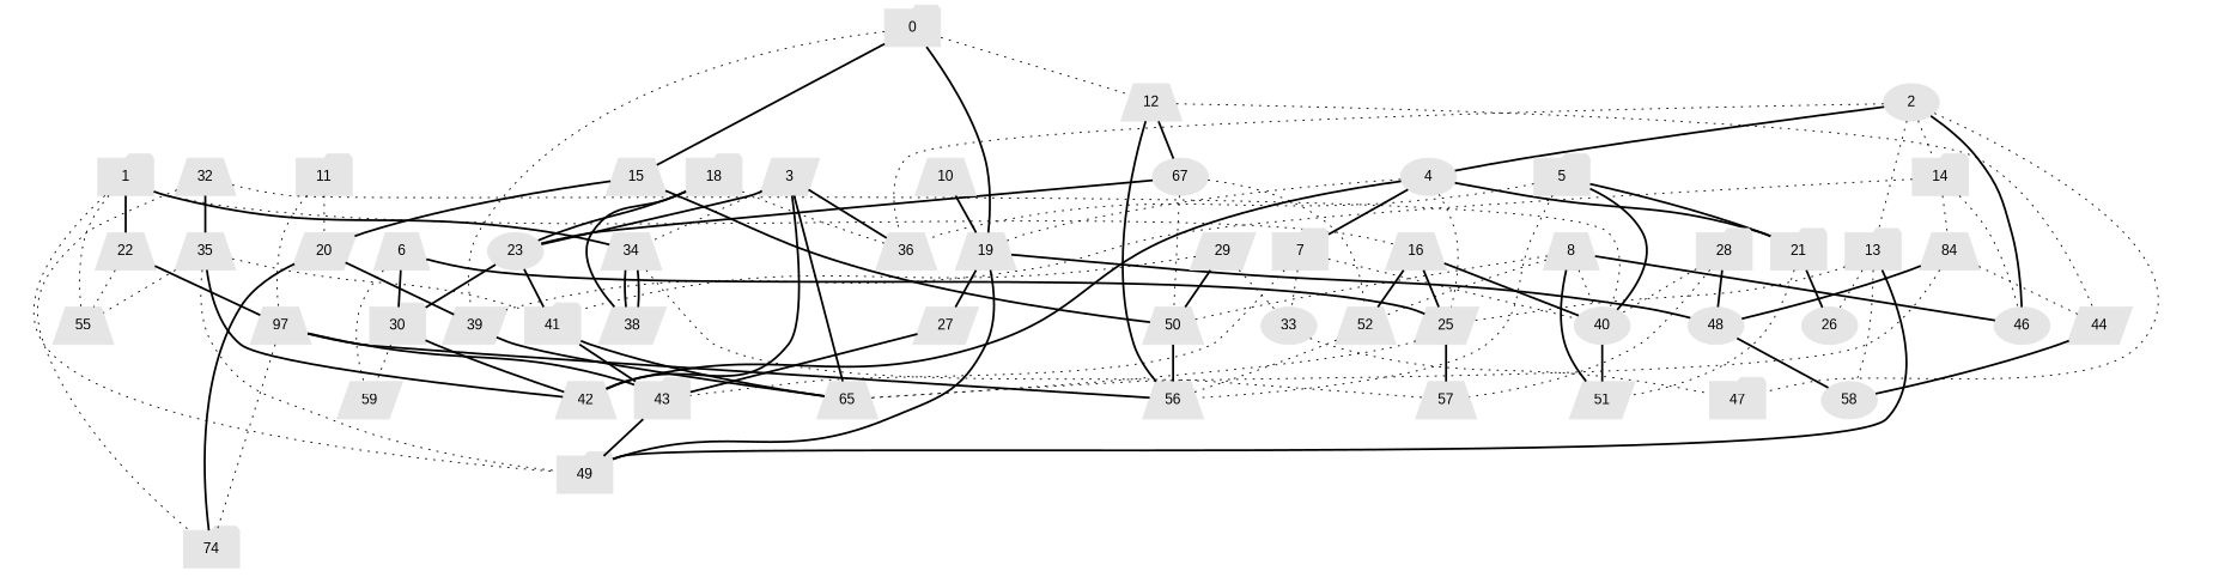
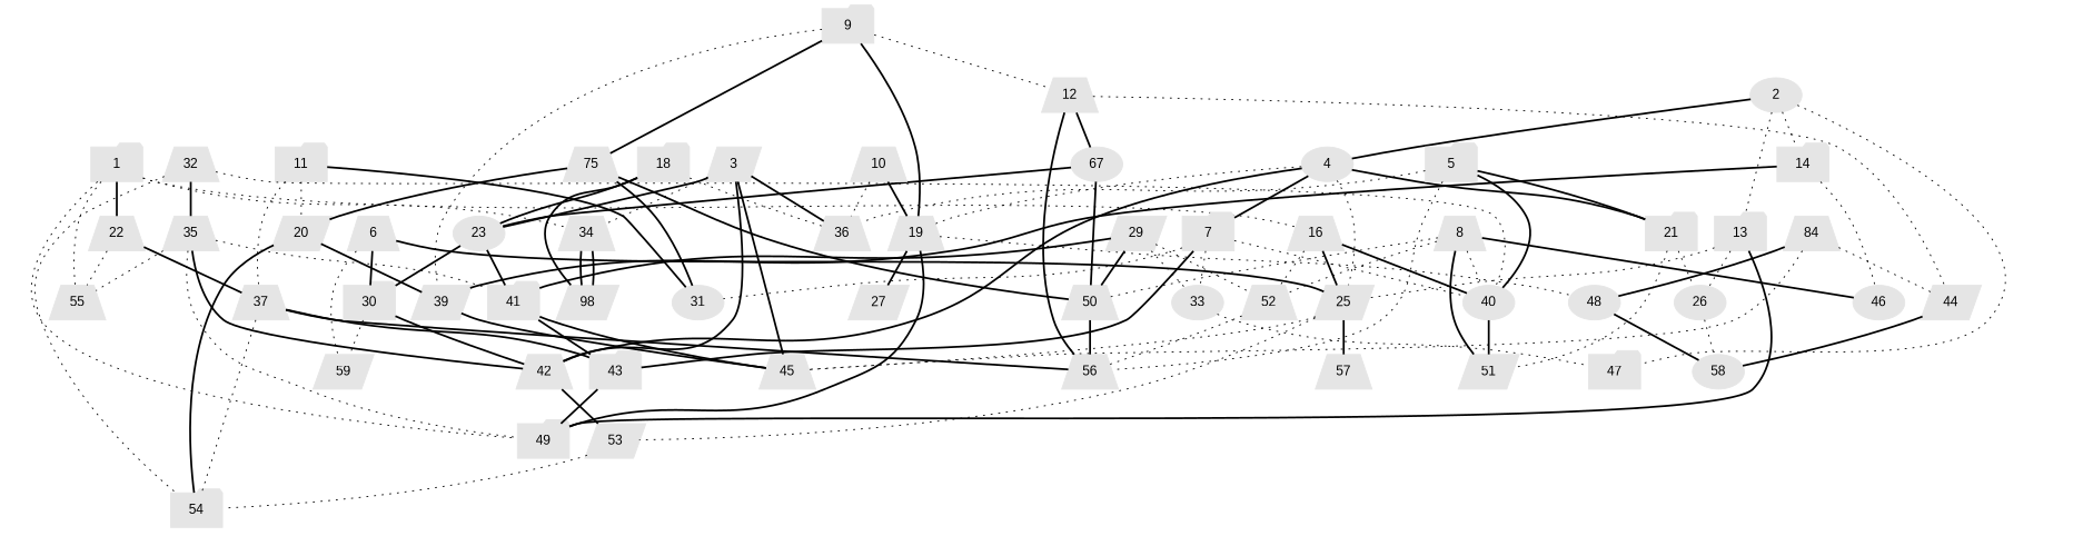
  graph {
    fontname="Liberation Sans"
    node [color=gray90 fontname="Liberation Sans" shape=trapezium style=filled]
    edge [fontname="Liberation Sans" style=bold]
    1 [shape=folder]
    16
    22
    34
    49 [shape=folder]
    55
    25 [shape=parallelogram]
    40 [shape=ellipse]
    52
-   37 [label=97]
-   38 [shape=parallelogram]
+   37
+   38 [shape=parallelogram label=98]
    57
    2 [shape=ellipse]
    4 [shape=ellipse]
    13 [shape=folder]
    14 [shape=folder]
    46 [shape=ellipse]
    47 [shape=folder]
    42
    7 [shape=folder]
    19
    21 [shape=folder]
    26 [shape=ellipse]
    39 [shape=parallelogram]
    n25 [label=84]
    3 [shape=parallelogram]
    23 [shape=ellipse]
    36
-   45 [label=65]
+   45
    30 [shape=folder]
    41 [shape=folder]
+   53 [shape=parallelogram]
+   31 [shape=ellipse]
    33 [shape=ellipse]
    43 [shape=folder]
    27 [shape=parallelogram]
    48 [shape=ellipse]
    51 [shape=parallelogram]
    5 [shape=folder]
    56
    6
    59 [shape=parallelogram]
    8
    50
-   9 [shape=folder label=0]
+   9 [shape=folder]
    12
-   15
+   15 [label=75]
    n48 [label=67 shape=ellipse]
    44 [shape=parallelogram]
    20 [shape=parallelogram]
    10
    11 [shape=folder]
-   54 [shape=folder label=74]
+   54 [shape=folder]
    58 [shape=ellipse]
    18 [shape=folder]
-   28 [shape=folder]
    29 [shape=parallelogram]
    32
    35
    1 -- 16 [style=dotted]
    1 -- 22
-   1 -- 34
+   1 -- 34 [style=dotted]
    1 -- 49 [style=dotted]
    1 -- 55 [style=dotted]
    16 -- 25
    16 -- 40
-   16 -- 52
+   16 -- 52 [style=dotted]
    22 -- 55 [style=dotted]
    22 -- 37
    34 -- 38
    34 -- 38
-   34 -- 57 [style=dotted]
    25 -- 57
    25 -- 45 [style=dotted]
+   25 -- 53 [style=dotted]
    40 -- 51
    52 -- 56 [style=dotted]
    37 -- 43
    37 -- 56
    37 -- 54 [style=dotted]
    2 -- 4
    2 -- 13 [style=dotted]
    2 -- 14 [style=dotted]
-   2 -- 46
    2 -- 47 [style=dotted]
    4 -- 25 [style=dotted]
    4 -- 42
    4 -- 7
    4 -- 19 [style=dotted]
    4 -- 21
    13 -- 49
    13 -- 25 [style=dotted]
    13 -- 26 [style=dotted]
    14 -- 46 [style=dotted]
-   14 -- 39 [style=dotted]
-   14 -- n25 [style=dotted]
+   14 -- 39
+   42 -- 53
    7 -- 40 [style=dotted]
+   7 -- 31 [style=dotted]
    7 -- 33 [style=dotted]
-   7 -- 43 [style=dotted]
+   7 -- 43
    19 -- 49
    19 -- 27
-   19 -- 48
-   21 -- 26
+   19 -- 48 [style=dotted]
+   21 -- 26 [style=dotted]
    21 -- 51 [style=dotted]
-   13 -- 58 [style=dotted]
+   26 -- 58 [style=dotted]
    39 -- 45
    n25 -- 45 [style=dotted]
    n25 -- 48
    n25 -- 44 [style=dotted]
    3 -- 34 [style=dotted]
    3 -- 42
    3 -- 23
    3 -- 36
    3 -- 45
    23 -- 30
    23 -- 41
    30 -- 42
    30 -- 59 [style=dotted]
    41 -- 45
    41 -- 43
+   53 -- 54 [style=dotted]
    33 -- 47 [style=dotted]
    43 -- 49
-   27 -- 43
    48 -- 58
    5 -- 40
    5 -- 21
    5 -- 36 [style=dotted]
    5 -- 56 [style=dotted]
    6 -- 25
    6 -- 30
    6 -- 59 [style=dotted]
    8 -- 40 [style=dotted]
    8 -- 52 [style=dotted]
    8 -- 46
    8 -- 51
    8 -- 50 [style=dotted]
    50 -- 56
    9 -- 19
    9 -- 39 [style=dotted]
    9 -- 12 [style=dotted]
    9 -- 15
    12 -- 56
    12 -- n48
    12 -- 44 [style=dotted]
+   15 -- 31
    15 -- 50
    15 -- 20
-   n48 -- 52 [style=dotted]
+   29 -- 52 [style=dotted]
    n48 -- 23
-   n48 -- 50 [style=dotted]
+   n48 -- 50
    44 -- 58
    20 -- 39
    20 -- 54
    10 -- 19
-   2 -- 36 [style=dotted]
+   10 -- 36 [style=dotted]
    11 -- 37 [style=dotted]
+   11 -- 31
    11 -- 20 [style=dotted]
    18 -- 38
    18 -- 23
    18 -- 36 [style=dotted]
-   28 -- 40 [style=dotted]
-   28 -- 57 [style=dotted]
-   28 -- 48
-   29 -- 41 [style=dotted]
+   29 -- 41
    29 -- 33 [style=dotted]
    29 -- 50
    32 -- 40 [style=dotted]
    32 -- 54 [style=dotted]
    32 -- 35
    35 -- 49 [style=dotted]
    35 -- 55 [style=dotted]
    35 -- 42
    35 -- 41 [style=dotted]
  }
